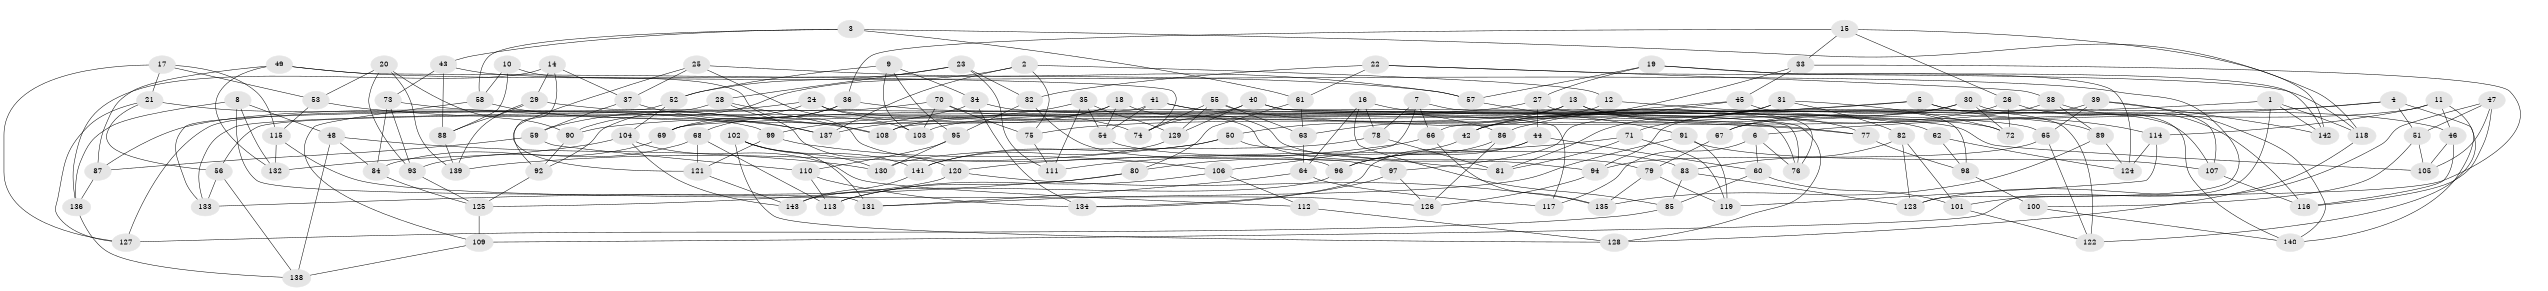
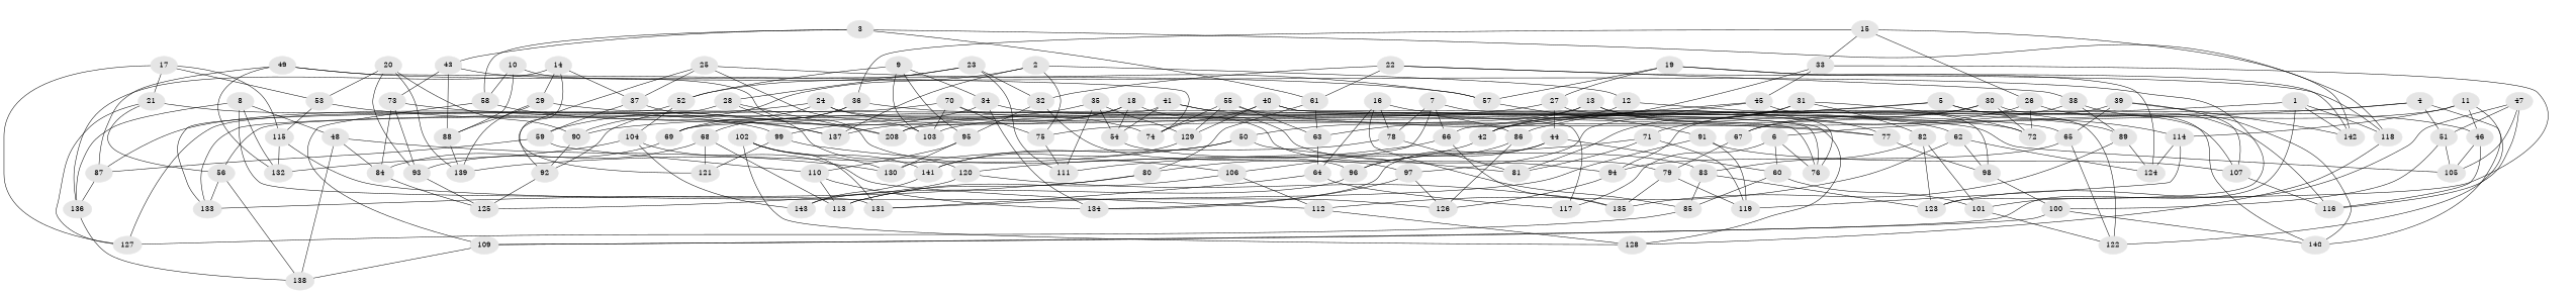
  graph {
    node [color=gray90 style=filled]
    1
-   108
+   108 [label=208]
    109
    118
    142
    138
    128
    2
    12
    75
    90
    137
    50
    89
    111
    92
    3
    43
    58
    61
    88
    73
    123
    63
    80
    4
    6
    51
    69
    140
    60
    76
    117
    105
    100
    84
    5
    42
    107
    114
    116
    124
    119
    85
    101
    7
    66
    78
    106
    120
    135
    81
    130
    112
    113
    8
    48
    131
    132
    136
    9
    34
    52
    95
    103
    59
    65
    134
    104
    133
    110
    10
    96
    139
    143
    11
    46
    67
    122
    79
    141
    13
    77
    64
    98
    14
    29
    37
    121
    15
    26
    33
    36
    72
    86
    45
    68
    16
    62
    127
    17
    21
    53
    115
    56
    99
    126
    18
    54
    83
    19
    27
    57
    44
    91
    20
    93
    125
    22
    32
    38
    97
    71
    23
    28
    24
    74
    87
    25
    30
    31
    82
    94
    35
    129
    39
    40
    41
    47
    49
    55
    70
    102
    1 -- 108
    1 -- 109
    1 -- 118
    1 -- 142
    109 -- 138
    118 -- 128
    2 -- 12
    2 -- 75
    2 -- 90
    2 -- 137
    12 -- 50
    12 -- 89
    75 -- 111
    90 -- 92
    50 -- 81
    50 -- 139
    50 -- 141
    89 -- 124
    89 -- 135
    92 -- 125
    3 -- 118
    3 -- 43
    3 -- 58
    3 -- 61
    43 -- 88
    43 -- 73
    43 -- 123
    58 -- 109
    58 -- 137
    61 -- 63
    61 -- 80
    88 -- 139
    73 -- 84
    73 -- 77
    73 -- 93
    63 -- 64
    80 -- 113
    80 -- 133
    4 -- 6
    4 -- 51
    4 -- 69
    4 -- 140
    6 -- 60
    6 -- 76
    6 -- 117
    51 -- 105
    51 -- 100
    69 -- 84
    60 -- 85
    60 -- 101
-   125 -- 109
+   100 -- 109
    100 -- 140
    84 -- 125
    5 -- 69
    5 -- 42
    5 -- 107
    5 -- 114
    42 -- 80
    107 -- 116
    114 -- 124
    114 -- 119
    85 -- 127
    101 -- 122
    7 -- 76
    7 -- 66
    7 -- 78
    7 -- 106
    66 -- 120
    66 -- 135
    78 -- 81
    78 -- 130
    106 -- 112
    106 -- 113
    120 -- 135
    120 -- 125
    112 -- 128
    8 -- 48
    8 -- 131
    8 -- 132
    8 -- 136
    48 -- 138
    48 -- 84
    48 -- 130
    136 -- 138
    9 -- 34
    9 -- 52
    9 -- 95
    9 -- 103
    34 -- 59
    34 -- 65
    34 -- 134
    52 -- 104
    52 -- 133
    95 -- 130
    95 -- 110
    59 -- 110
    59 -- 87
    65 -- 122
    65 -- 94
    104 -- 112
    104 -- 132
    104 -- 143
    110 -- 113
    110 -- 134
    10 -- 58
    10 -- 88
    10 -- 96
    96 -- 143
    11 -- 114
    11 -- 46
    11 -- 67
    11 -- 122
    46 -- 105
    46 -- 116
    67 -- 79
    79 -- 119
    79 -- 135
    141 -- 143
    13 -- 63
    13 -- 103
    13 -- 46
    13 -- 77
    77 -- 98
    64 -- 117
    64 -- 131
    98 -- 100
    14 -- 136
    14 -- 29
    14 -- 37
    14 -- 121
    29 -- 88
    29 -- 76
    29 -- 139
    37 -- 137
    37 -- 59
-   121 -- 143
    15 -- 142
    15 -- 26
    15 -- 33
    15 -- 36
    26 -- 116
    26 -- 72
    26 -- 86
    33 -- 42
    33 -- 101
    33 -- 45
    36 -- 69
    36 -- 72
    36 -- 68
    86 -- 96
    86 -- 126
    45 -- 66
    45 -- 98
    45 -- 97
    68 -- 113
    68 -- 121
    68 -- 93
    16 -- 85
    16 -- 78
    16 -- 64
    16 -- 62
    62 -- 124
+   62 -- 112
    62 -- 98
    17 -- 127
    17 -- 21
    17 -- 53
    17 -- 115
    21 -- 127
    21 -- 56
    21 -- 99
    53 -- 108
    53 -- 115
    115 -- 132
    115 -- 126
    56 -- 138
    56 -- 133
    99 -- 106
    99 -- 121
    18 -- 108
    18 -- 137
    18 -- 79
    18 -- 54
    54 -- 83
    83 -- 123
    83 -- 85
    19 -- 142
    19 -- 124
    19 -- 27
    19 -- 57
    27 -- 90
    27 -- 122
    27 -- 44
    57 -- 91
    44 -- 60
    44 -- 134
    44 -- 96
    91 -- 107
    91 -- 119
    91 -- 131
    20 -- 90
    20 -- 139
    20 -- 53
    20 -- 93
    93 -- 125
    22 -- 118
    22 -- 61
    22 -- 32
    22 -- 38
    32 -- 95
    32 -- 97
    38 -- 89
    38 -- 140
    38 -- 71
    97 -- 134
    97 -- 126
    71 -- 111
    71 -- 119
    71 -- 81
    23 -- 111
    23 -- 52
    23 -- 32
    23 -- 28
    28 -- 108
    28 -- 120
    28 -- 127
    24 -- 92
    24 -- 105
    24 -- 74
    24 -- 87
    87 -- 136
    25 -- 92
    25 -- 103
    25 -- 37
    25 -- 57
    30 -- 75
    30 -- 140
    30 -- 67
    30 -- 72
    31 -- 42
    31 -- 81
    31 -- 72
    31 -- 82
    82 -- 123
    82 -- 101
    82 -- 83
    94 -- 126
    35 -- 111
    35 -- 99
    35 -- 54
    35 -- 129
    129 -- 141
    39 -- 142
    39 -- 107
    39 -- 65
    39 -- 94
    40 -- 128
    40 -- 76
    40 -- 74
    40 -- 129
    41 -- 117
    41 -- 86
    41 -- 56
    41 -- 54
    47 -- 123
    47 -- 51
    47 -- 105
    47 -- 116
    49 -- 132
    49 -- 57
    49 -- 74
    49 -- 87
    55 -- 63
    55 -- 77
    55 -- 74
    55 -- 129
    70 -- 75
    70 -- 103
    70 -- 133
    70 -- 94
    102 -- 128
    102 -- 130
    102 -- 131
    102 -- 141
  }
